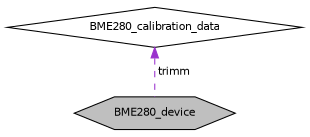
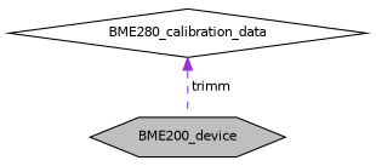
  digraph {
    node [color=black fontname=Helvetica fontsize=10 style=filled]
-   n1 [fillcolor=grey75 fontcolor=black height=0.2 label=BME280_device shape=hexagon width=0.4]
+   n1 [fillcolor=grey75 fontcolor=black height=0.2 label=BME200_device shape=hexagon width=0.4]
    n2 [fillcolor=white height=0.2 label=BME280_calibration_data shape=diamond width=0.4]
    n2 -> n1 [color=darkorchid3 dir=back fontname=Helvetica fontsize=10 label=" trimm" labelfontname=Helvetica labelfontsize=10 style=dashed]
  }
